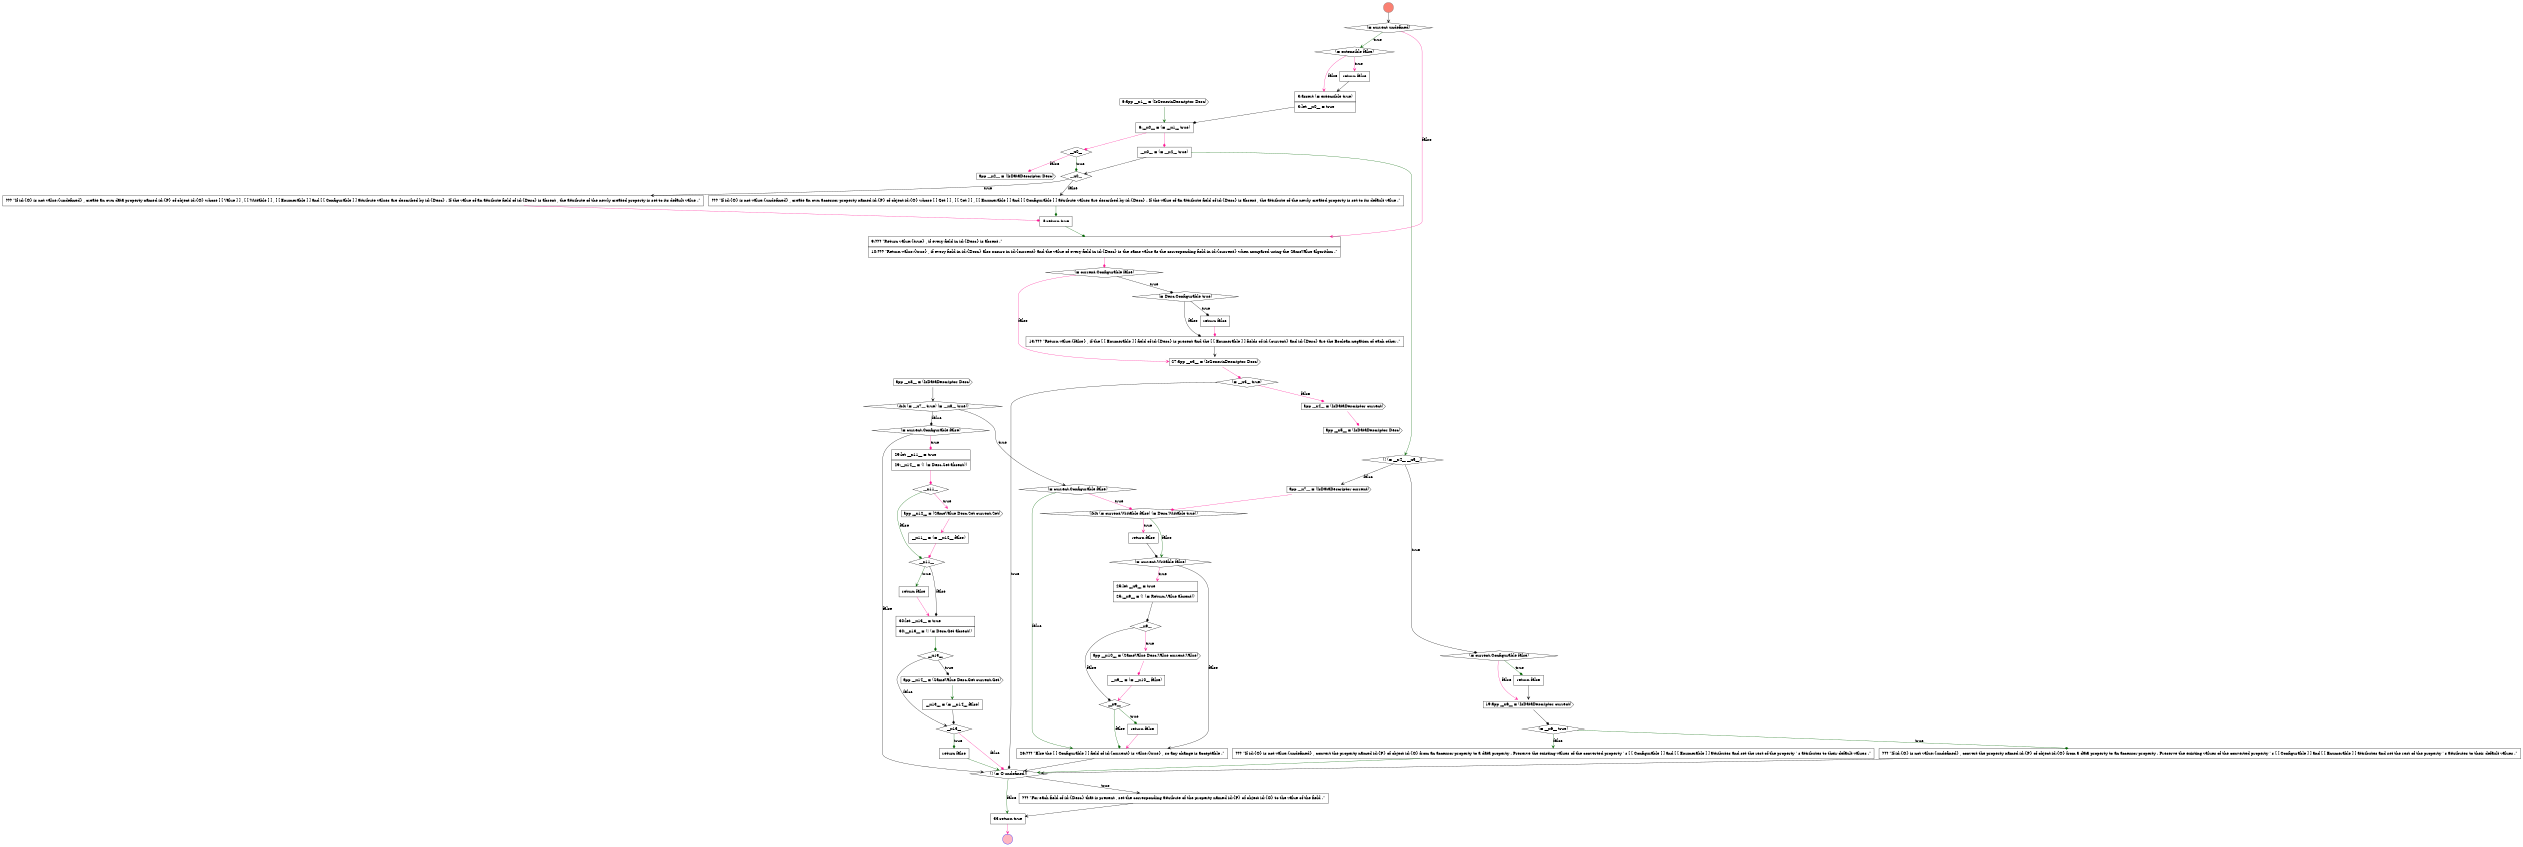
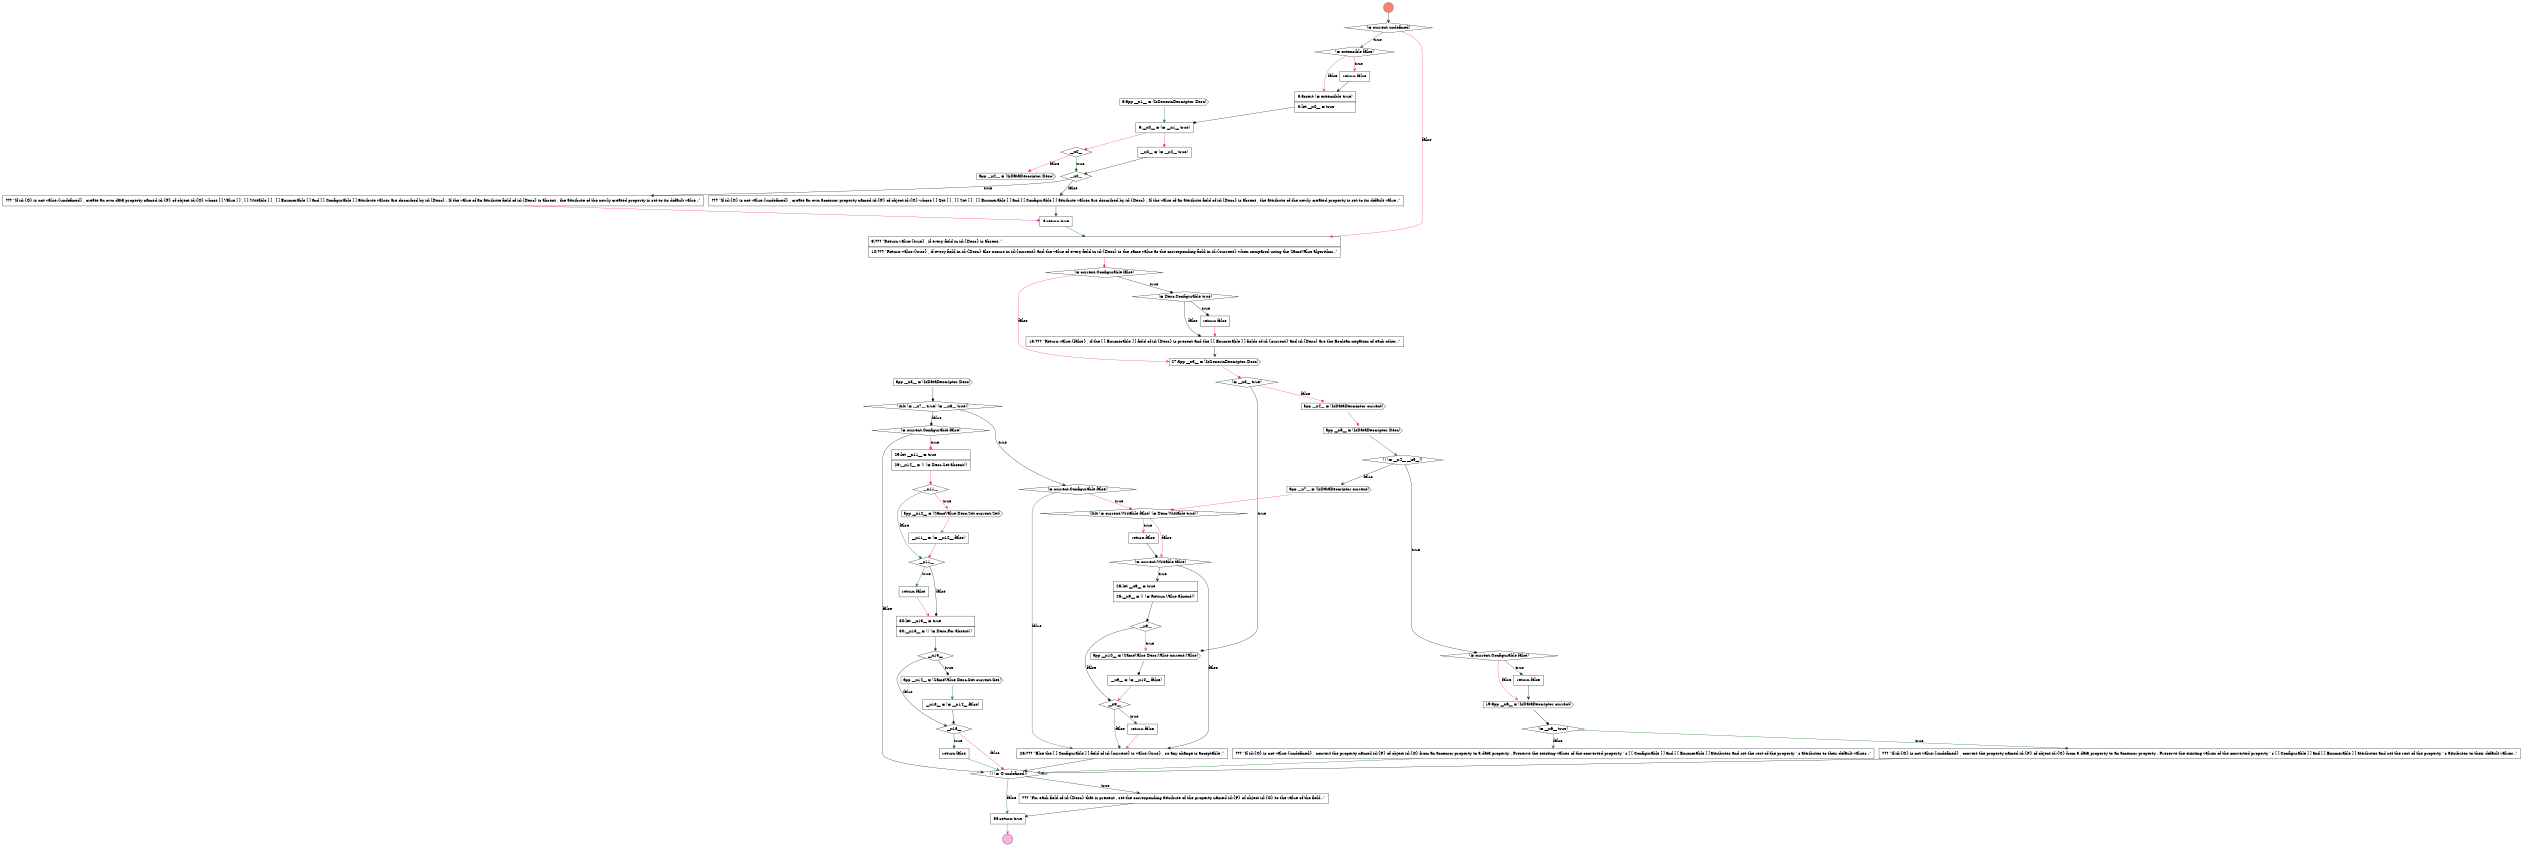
  digraph {
    node [color=black fillcolor=white shape=none style=filled]
    edge [arrowhead=diamond color=black]
    n1 [label=<<font color="black">__x13__</font>> shape=diamond]
    n2 [label=<<font color="black">     <table border="0" cellborder="1" cellspacing="0" cellpadding="10">       <tr><td align="left">return false</td></tr>     </table>   </font>> margin=0]
    n3 [label=<<font color="black">(! (= O undefined))</font>> shape=diamond]
    n4 [label=<<font color="black">     <table border="0" cellborder="1" cellspacing="0" cellpadding="10">       <tr><td align="left">33:return true</td></tr>     </table>   </font>> margin=0]
    n5 [label=<<font color="black">     <table border="0" cellborder="1" cellspacing="0" cellpadding="10">       <tr><td align="left">??? &quot;For each field of id:{Desc} that is present , set the corresponding attribute of the property named id:{P} of object id:{O} to the value of the field .&quot;</td></tr>     </table>   </font>> margin=0]
    n6 [label=<<font color="black">(= current.Configurable false)</font>> shape=diamond]
    n7 [label=<<font color="black">19:app __x6__ = (IsDataDescriptor current)</font>> shape=cds]
    n8 [label=<<font color="black">     <table border="0" cellborder="1" cellspacing="0" cellpadding="10">       <tr><td align="left">return false</td></tr>     </table>   </font>> margin=0]
    n9 [label=<<font color="black">(= __x6__ true)</font>> shape=diamond]
    n10 [label=<<font color="black">     <table border="0" cellborder="1" cellspacing="0" cellpadding="10">       <tr><td align="left">??? &quot;If id:{O} is not value:{undefined} , convert the property named id:{P} of object id:{O} from a data property to an accessor property . Preserve the existing values of the converted property ' s [ [ Configurable ] ] and [ [ Enumerable ] ] attributes and set the rest of the property ' s attributes to their default values .&quot;</td></tr>     </table>   </font>> margin=0]
-   n11 [label=<<font color="black">     <table border="0" cellborder="1" cellspacing="0" cellpadding="10">       <tr><td align="left">30:let __x13__ = true</td></tr>       <tr><td align="left">30:__x13__ = (! (= Desc.Get absent))</td></tr>     </table>   </font>> margin=0]
+   n11 [label=<<font color="black">     <table border="0" cellborder="1" cellspacing="0" cellpadding="10">       <tr><td align="left">30:let __x13__ = true</td></tr>       <tr><td align="left">30:__x13__ = (! (= Desc.For absent))</td></tr>     </table>   </font>> margin=0]
    n12 [label=<<font color="black">__x13__</font>> shape=diamond]
    n13 [label=<<font color="black">app __x14__ = (SameValue Desc.Get current.Get)</font>> shape=cds]
    n14 [label=<<font color="black">__x0__</font>> shape=diamond]
    n15 [label=<<font color="black">     <table border="0" cellborder="1" cellspacing="0" cellpadding="10">       <tr><td align="left">??? &quot;If id:{O} is not value:{undefined} , create an own data property named id:{P} of object id:{O} whose [ [ Value ] ] , [ [ Writable ] ] , [ [ Enumerable ] ] and [ [ Configurable ] ] attribute values are described by id:{Desc} . If the value of an attribute field of id:{Desc} is absent , the attribute of the newly created property is set to its default value .&quot;</td></tr>     </table>   </font>> margin=0]
    n16 [label=<<font color="black">     <table border="0" cellborder="1" cellspacing="0" cellpadding="10">       <tr><td align="left">??? &quot;If id:{O} is not value:{undefined} , create an own accessor property named id:{P} of object id:{O} whose [ [ Get ] ] , [ [ Set ] ] , [ [ Enumerable ] ] and [ [ Configurable ] ] attribute values are described by id:{Desc} . If the value of an attribute field of id:{Desc} is absent , the attribute of the newly created property is set to its default value .&quot;</td></tr>     </table>   </font>> margin=0]
    n17 [label=<<font color="black">     <table border="0" cellborder="1" cellspacing="0" cellpadding="10">       <tr><td align="left">8:return true</td></tr>     </table>   </font>> margin=0]
    n18 [label=<<font color="black">     <table border="0" cellborder="1" cellspacing="0" cellpadding="10">       <tr><td align="left">return false</td></tr>     </table>   </font>> margin=0]
    n19 [label=<<font color="black">     <table border="0" cellborder="1" cellspacing="0" cellpadding="10">       <tr><td align="left">26:??? &quot;Else the [ [ Configurable ] ] field of id:{current} is value:{true} , so any change is acceptable .&quot;</td></tr>     </table>   </font>> margin=0]
    n20 [label=<<font color="black">app __x7__ = (IsDataDescriptor current)</font>> shape=cds]
    n21 [label=<<font color="black">(&amp;&amp; (= current.Writable false) (= Desc.Writable true))</font>> shape=diamond]
    n22 [label=<<font color="black">app __x8__ = (IsDataDescriptor Desc)</font>> shape=cds]
    n23 [label=<<font color="black">(&amp;&amp; (= __x7__ true) (= __x8__ true))</font>> shape=diamond]
    n24 [label=<<font color="black">     <table border="0" cellborder="1" cellspacing="0" cellpadding="10">       <tr><td align="left">??? &quot;If id:{O} is not value:{undefined} , convert the property named id:{P} of object id:{O} from an accessor property to a data property . Preserve the existing values of the converted property ' s [ [ Configurable ] ] and [ [ Enumerable ] ] attributes and set the rest of the property ' s attributes to their default values .&quot;</td></tr>     </table>   </font>> margin=0]
    n25 [label=<<font color="black">(= current.Configurable false)</font>> shape=diamond]
    n26 [label=<<font color="black">(= current.Configurable false)</font>> shape=diamond]
    n27 [label=<<font color="black">     <table border="0" cellborder="1" cellspacing="0" cellpadding="10">       <tr><td align="left">29:let __x11__ = true</td></tr>       <tr><td align="left">29:__x14__ = (! (= Desc.Set absent))</td></tr>     </table>   </font>> margin=0]
    n28 [label=<<font color="black">     <table border="0" cellborder="1" cellspacing="0" cellpadding="10">       <tr><td align="left">__x13__ = (= __x14__ false)</td></tr>     </table>   </font>> margin=0]
    n29 [label=<<font color="black">     <table border="0" cellborder="1" cellspacing="0" cellpadding="10">       <tr><td align="left">return false</td></tr>     </table>   </font>> margin=0]
    n30 [label=<<font color="black">(= current.Writable false)</font>> shape=diamond]
    n31 [label=<<font color="black">     <table border="0" cellborder="1" cellspacing="0" cellpadding="10">       <tr><td align="left">6:__x0__ = (= __x1__ true)</td></tr>     </table>   </font>> margin=0]
    n32 [label=<<font color="black">__x0__</font>> shape=diamond]
    n33 [label=<<font color="black">     <table border="0" cellborder="1" cellspacing="0" cellpadding="10">       <tr><td align="left">__x0__ = (= __x2__ true)</td></tr>     </table>   </font>> margin=0]
    n34 [label=<<font color="black">app __x2__ = (IsDataDescriptor Desc)</font>> shape=cds]
    n35 [label=<<font color="black">(= current undefined)</font>> shape=diamond]
    n36 [label=<<font color="black">(= extensible false)</font>> shape=diamond]
    n37 [label=<<font color="black">     <table border="0" cellborder="1" cellspacing="0" cellpadding="10">       <tr><td align="left">9:??? &quot;Return value:{true} , if every field in id:{Desc} is absent .&quot;</td></tr>       <tr><td align="left">10:??? &quot;Return value:{true} , if every field in id:{Desc} also occurs in id:{current} and the value of every field in id:{Desc} is the same value as the corresponding field in id:{current} when compared using the SameValue algorithm .&quot;</td></tr>     </table>   </font>> margin=0]
    n38 [label=<<font color="black">     <table border="0" cellborder="1" cellspacing="0" cellpadding="10">       <tr><td align="left">3:assert (= extensible true)</td></tr>       <tr><td align="left">3:let __x0__ = true</td></tr>     </table>   </font>> margin=0]
    n39 [label=<<font color="black">     <table border="0" cellborder="1" cellspacing="0" cellpadding="10">       <tr><td align="left">return false</td></tr>     </table>   </font>> margin=0]
    n40 [label=<<font color="black">(= current.Configurable false)</font>> shape=diamond]
    n41 [label=<<font color="black">(= Desc.Configurable true)</font>> shape=diamond]
    n42 [label=<<font color="black">     <table border="0" cellborder="1" cellspacing="0" cellpadding="10">       <tr><td align="left">return false</td></tr>     </table>   </font>> margin=0]
    n43 [label=<<font color="black">     <table border="0" cellborder="1" cellspacing="0" cellpadding="10">       <tr><td align="left">13:??? &quot;Return value:{false} , if the [ [ Enumerable ] ] field of id:{Desc} is present and the [ [ Enumerable ] ] fields of id:{current} and id:{Desc} are the Boolean negation of each other .&quot;</td></tr>     </table>   </font>> margin=0]
    n44 [label=<<font color="black">27:app __x3__ = (IsGenericDescriptor Desc)</font>> shape=cds]
    n45 [label=<<font color="black">__x9__</font>> shape=diamond]
    n46 [label=<<font color="black">app __x10__ = (SameValue Desc.Value current.Value)</font>> shape=cds]
    n47 [label=<<font color="black">__x9__</font>> shape=diamond]
    n48 [label=<<font color="black">     <table border="0" cellborder="1" cellspacing="0" cellpadding="10">       <tr><td align="left">__x9__ = (= __x10__ false)</td></tr>     </table>   </font>> margin=0]
    n49 [label=<<font color="black">(! (= __x4__ __x5__))</font>> shape=diamond]
    n50 [label=<<font color="black">     <table border="0" cellborder="1" cellspacing="0" cellpadding="10">       <tr><td align="left">__x11__ = (= __x12__ false)</td></tr>     </table>   </font>> margin=0]
    n51 [label=<<font color="black">__x11__</font>> shape=diamond]
    n52 [label=<<font color="black">     <table border="0" cellborder="1" cellspacing="0" cellpadding="10">       <tr><td align="left">return false</td></tr>     </table>   </font>> margin=0]
    n53 [label=<<font color="black">(= __x3__ true)</font>> shape=diamond]
    n54 [label=<<font color="black">app __x4__ = (IsDataDescriptor current)</font>> shape=cds]
    n55 [label=<<font color="black">app __x12__ = (SameValue Desc.Set current.Set)</font>> shape=cds]
    n56 [label=<<font color="black">app __x5__ = (IsDataDescriptor Desc)</font>> shape=cds]
    n57 [label=<<font color="black">     <table border="0" cellborder="1" cellspacing="0" cellpadding="10">       <tr><td align="left">25:let __x9__ = true</td></tr>       <tr><td align="left">25:__x9__ = (! (= Return.Value absent))</td></tr>     </table>   </font>> margin=0]
    n58 [color=blue fillcolor=lightpink label=" " shape=circle]
    n59 [color=gray40 fillcolor=salmon label=" " shape=circle]
    n60 [label=<<font color="black">__x11__</font>> shape=diamond]
    n61 [label=<<font color="black">6:app __x1__ = (IsGenericDescriptor Desc)</font>> shape=cds]
    n1 -> n2 [color=darkgreen label=<<font color="black">true</font>>]
    n1 -> n3 [color=deeppink label=<<font color="black">false</font>>]
    n2 -> n3 [arrowhead=vee color=darkgreen]
    n3 -> n4 [arrowhead=vee color=darkgreen label=<<font color="black">false</font>>]
    n3 -> n5 [arrowhead=vee label=<<font color="black">true</font>>]
    n4 -> n58 [arrowhead=vee color=deeppink]
    n5 -> n4 [arrowhead=vee]
    n6 -> n7 [arrowhead=vee color=deeppink label=<<font color="black">false</font>>]
    n6 -> n8 [color=darkgreen label=<<font color="black">true</font>>]
    n7 -> n9
    n8 -> n7 [arrowhead=vee]
    n9 -> n10 [color=darkgreen label=<<font color="black">true</font>>]
    n9 -> n24 [arrowhead=vee color=darkgreen label=<<font color="black">false</font>>]
    n10 -> n3 [arrowhead=vee]
    n11 -> n12 [color=darkgreen]
    n12 -> n1 [arrowhead=vee label=<<font color="black">false</font>>]
    n12 -> n13 [label=<<font color="black">true</font>>]
    n13 -> n28 [arrowhead=vee color=darkgreen]
    n14 -> n15 [arrowhead=vee label=<<font color="black">true</font>>]
    n14 -> n16 [arrowhead=vee label=<<font color="black">false</font>>]
    n15 -> n17 [color=deeppink]
    n16 -> n17 [color=darkgreen]
    n17 -> n37 [color=darkgreen]
    n18 -> n19 [arrowhead=vee color=deeppink]
    n19 -> n3 [arrowhead=vee]
    n20 -> n21 [color=deeppink]
    n21 -> n29 [arrowhead=vee color=deeppink label=<<font color="black">true</font>>]
-   n21 -> n30 [arrowhead=vee color=darkgreen label=<<font color="black">false</font>>]
-   n22 -> n23 [arrowhead=vee]
+   n21 -> n30 [arrowhead=vee color=deeppink label=<<font color="black">false</font>>]
+   n22 -> n23
    n23 -> n25 [arrowhead=vee label=<<font color="black">true</font>>]
    n23 -> n26 [label=<<font color="black">false</font>>]
    n24 -> n3 [arrowhead=vee color=darkgreen]
    n25 -> n19 [arrowhead=vee color=darkgreen label=<<font color="black">false</font>>]
    n25 -> n21 [color=deeppink label=<<font color="black">true</font>>]
    n26 -> n3 [arrowhead=vee label=<<font color="black">false</font>>]
    n26 -> n27 [color=deeppink label=<<font color="black">true</font>>]
    n27 -> n60 [color=deeppink]
    n28 -> n1
    n29 -> n30
    n30 -> n19 [arrowhead=vee label=<<font color="black">false</font>>]
-   n30 -> n57 [arrowhead=vee color=deeppink label=<<font color="black">true</font>>]
+   n30 -> n57 [arrowhead=vee label=<<font color="black">true</font>>]
    n31 -> n32 [color=deeppink]
    n31 -> n33 [color=deeppink]
    n32 -> n14 [color=darkgreen label=<<font color="black">true</font>>]
    n32 -> n34 [color=deeppink label=<<font color="black">false</font>>]
    n33 -> n14 [arrowhead=vee]
    n35 -> n36 [arrowhead=vee color=darkgreen label=<<font color="black">true</font>>]
    n35 -> n37 [arrowhead=vee color=deeppink label=<<font color="black">false</font>>]
    n36 -> n38 [arrowhead=vee color=deeppink label=<<font color="black">false</font>>]
    n36 -> n39 [arrowhead=vee color=deeppink label=<<font color="black">true</font>>]
    n37 -> n40 [color=deeppink]
    n38 -> n31
    n39 -> n38 [arrowhead=vee]
    n40 -> n41 [label=<<font color="black">true</font>>]
    n40 -> n44 [arrowhead=vee color=deeppink label=<<font color="black">false</font>>]
    n41 -> n42 [label=<<font color="black">true</font>>]
    n41 -> n43 [label=<<font color="black">false</font>>]
    n42 -> n43 [color=deeppink]
    n43 -> n44 [arrowhead=vee]
    n44 -> n53 [color=deeppink]
    n45 -> n46 [arrowhead=vee color=deeppink label=<<font color="black">true</font>>]
    n45 -> n47 [label=<<font color="black">false</font>>]
-   n46 -> n48 [color=deeppink]
+   n46 -> n48
    n47 -> n18 [color=darkgreen label=<<font color="black">true</font>>]
    n47 -> n19 [color=darkgreen label=<<font color="black">false</font>>]
    n48 -> n47 [arrowhead=vee color=deeppink]
    n49 -> n6 [label=<<font color="black">true</font>>]
    n49 -> n20 [arrowhead=vee label=<<font color="black">false</font>>]
    n50 -> n51 [color=deeppink]
    n51 -> n11 [label=<<font color="black">false</font>>]
    n51 -> n52 [arrowhead=vee color=darkgreen label=<<font color="black">true</font>>]
    n52 -> n11 [arrowhead=vee color=deeppink]
-   n53 -> n3 [label=<<font color="black">true</font>>]
+   n53 -> n46 [label=<<font color="black">true</font>>]
    n53 -> n54 [color=deeppink label=<<font color="black">false</font>>]
    n54 -> n56 [color=deeppink]
    n55 -> n50 [arrowhead=vee color=deeppink]
-   n33 -> n49 [arrowhead=vee color=darkgreen]
+   n56 -> n49 [arrowhead=vee color=darkgreen]
    n57 -> n45
    n59 -> n35 [arrowhead=vee]
    n60 -> n51 [color=darkgreen label=<<font color="black">false</font>>]
    n60 -> n55 [arrowhead=vee color=deeppink label=<<font color="black">true</font>>]
    n61 -> n31 [arrowhead=vee color=darkgreen]
  }
